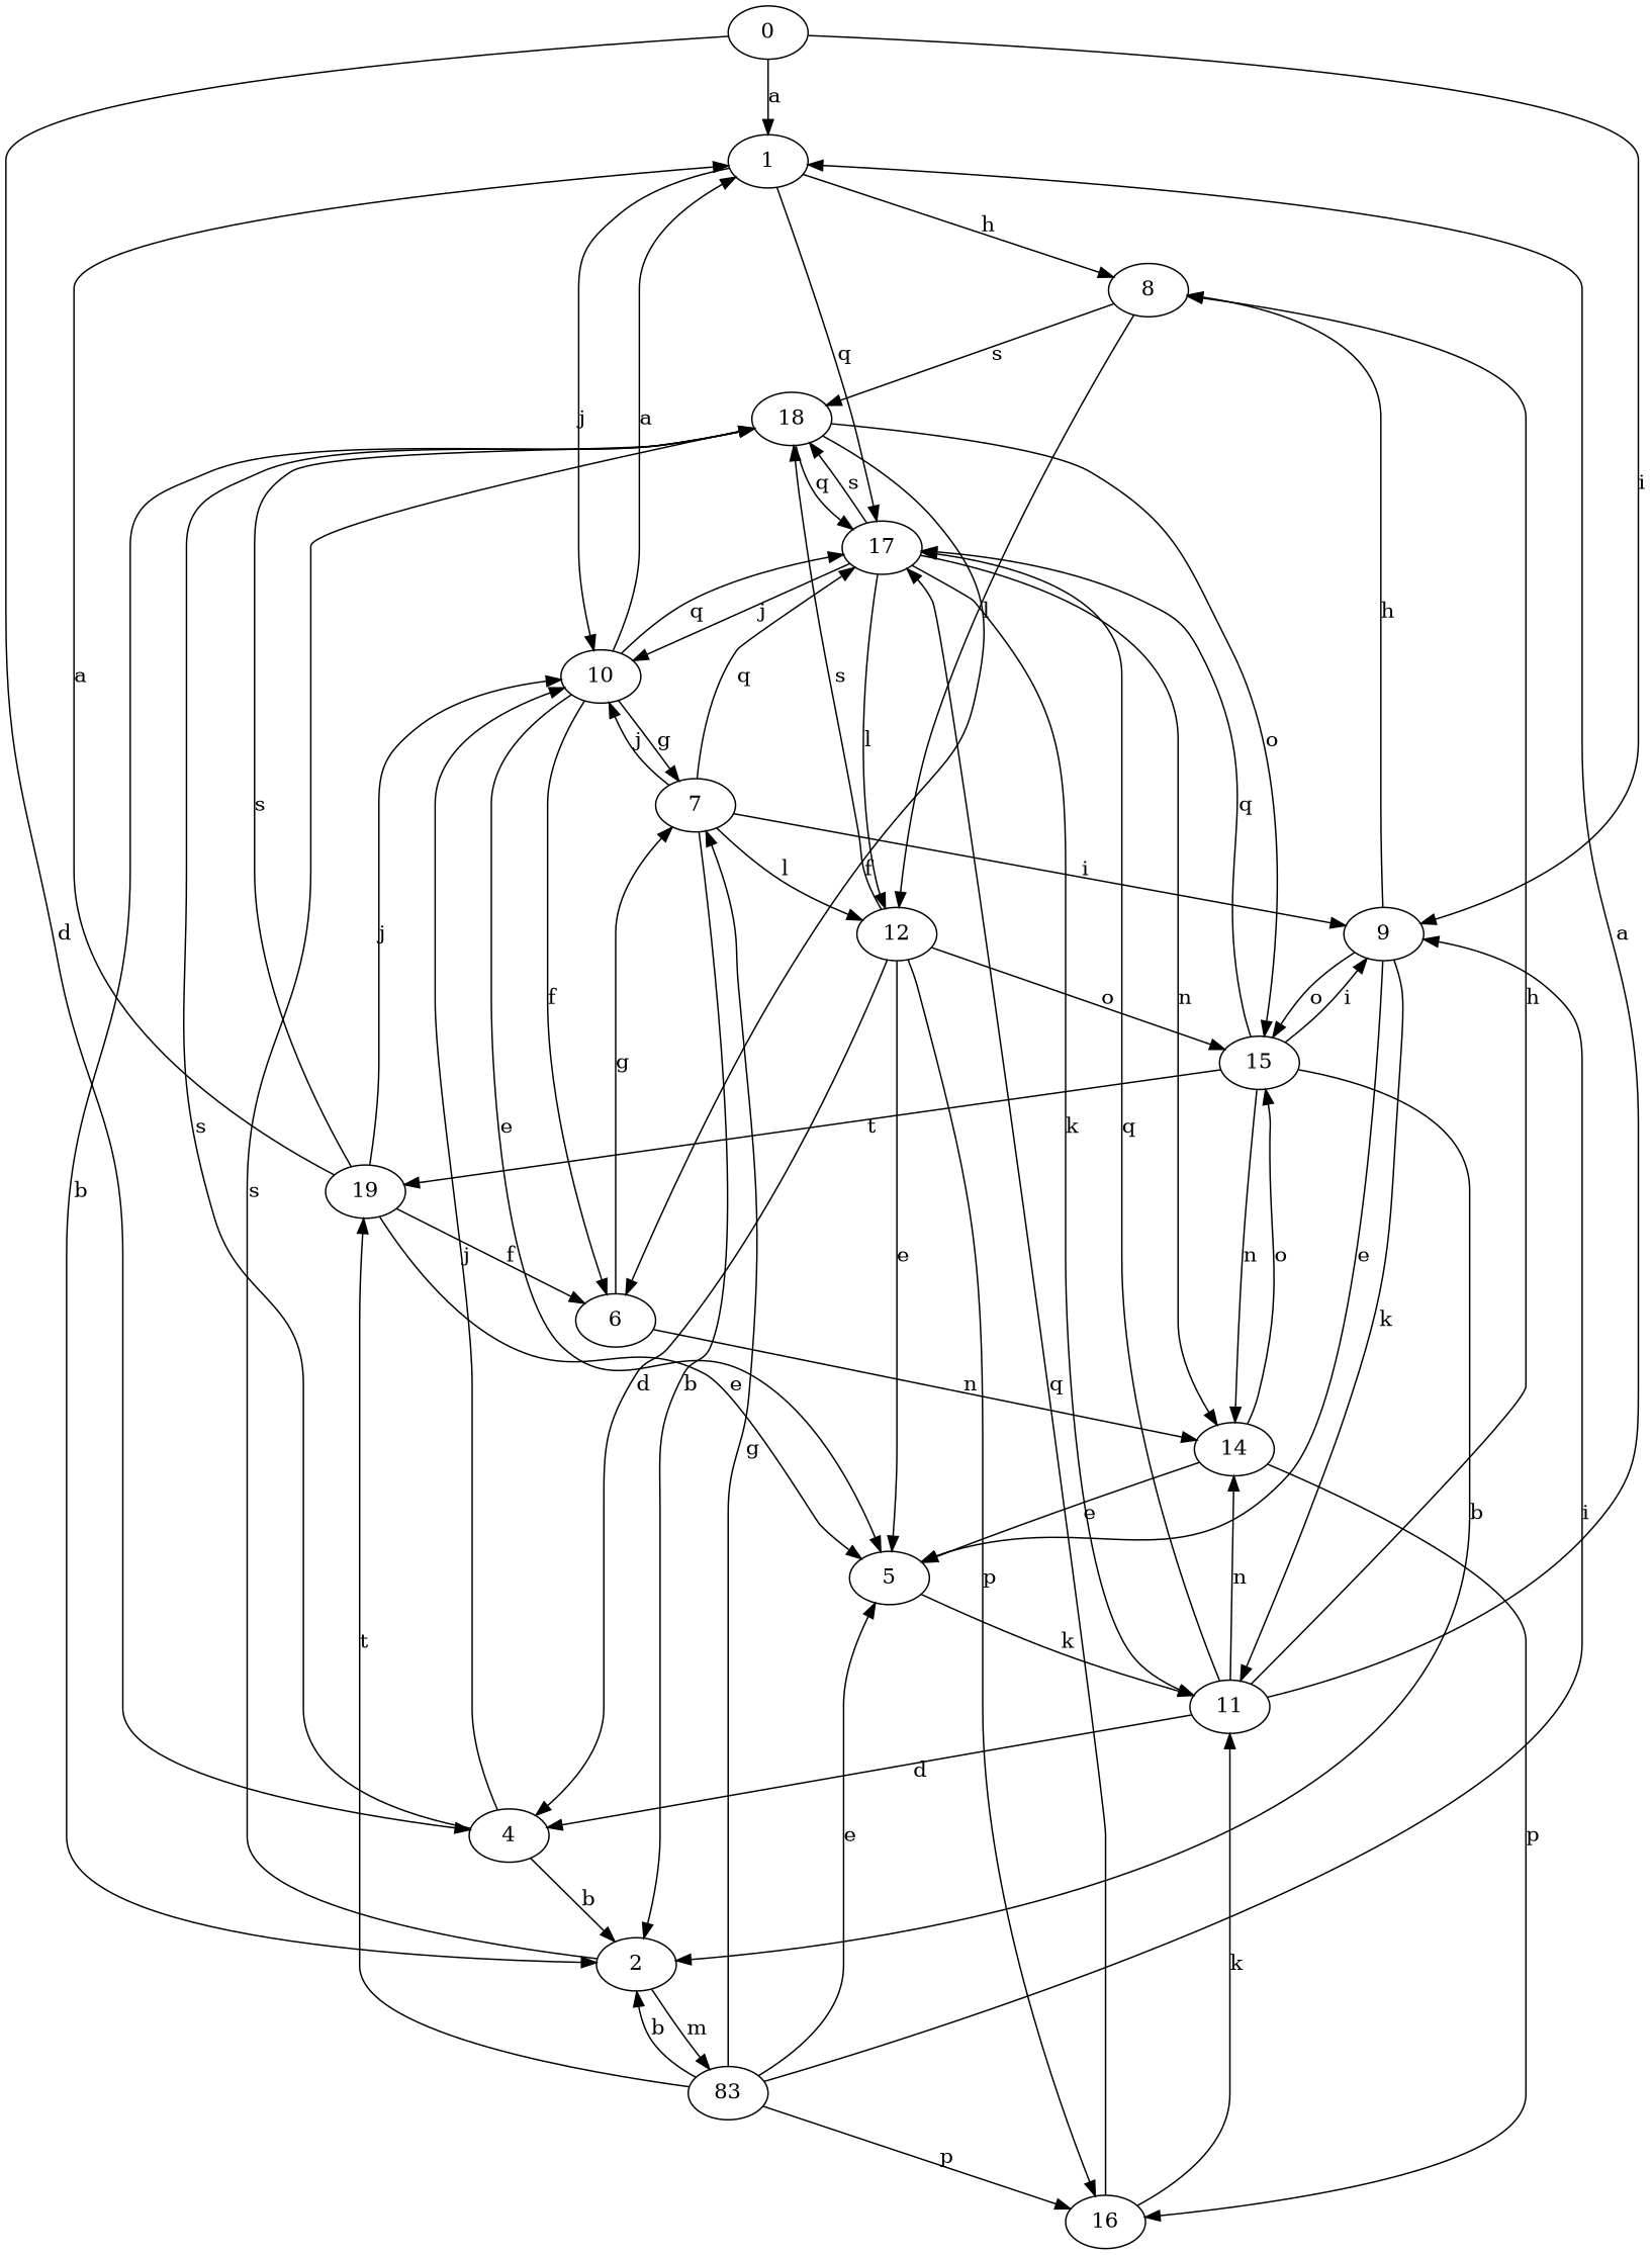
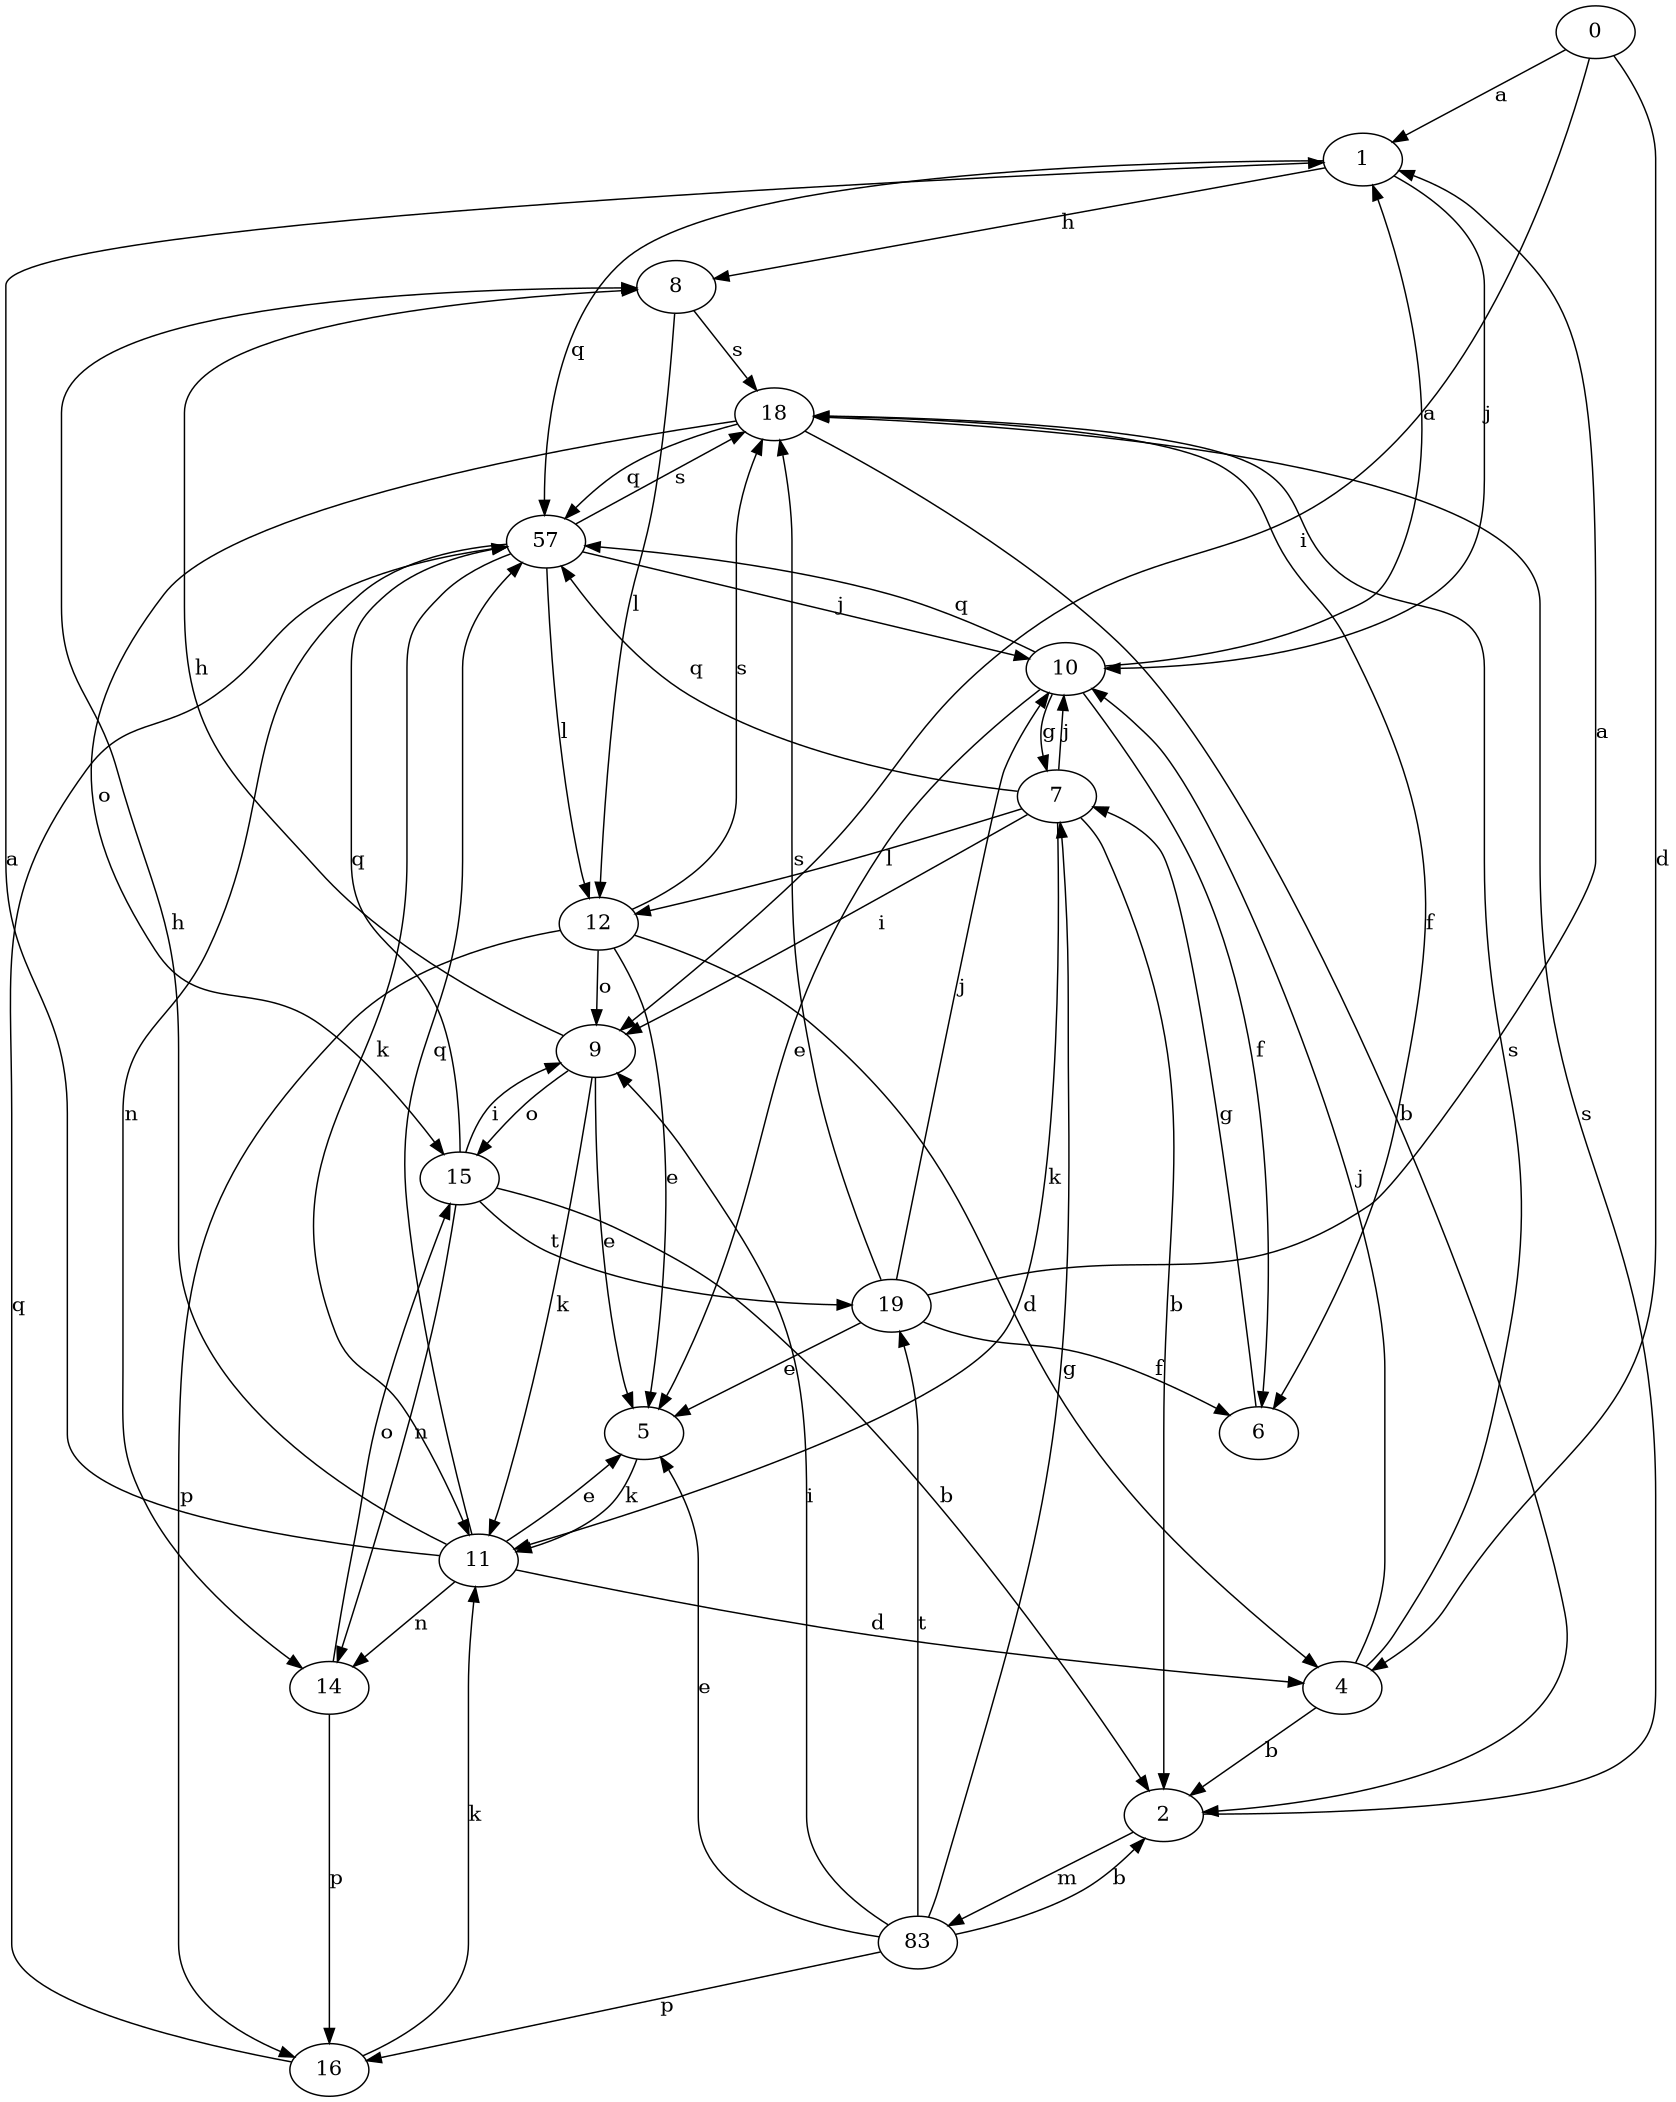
  strict digraph {
    0
    1
    4
    9
    8
    10
-   17
+   17 [label=57]
    2
    18
    5
    11
    15
    12
    6
    7
    14
    n17 [label=83]
    16
    19
    0 -> 1 [label=a]
    0 -> 4 [label=d]
    0 -> 9 [label=i]
    1 -> 8 [label=h]
    1 -> 10 [label=j]
    1 -> 17 [label=q]
    4 -> 10 [label=j]
    4 -> 2 [label=b]
    4 -> 18 [label=s]
    9 -> 8 [label=h]
    9 -> 5 [label=e]
    9 -> 11 [label=k]
    9 -> 15 [label=o]
    8 -> 18 [label=s]
    8 -> 12 [label=l]
    10 -> 1 [label=a]
    10 -> 17 [label=q]
    10 -> 5 [label=e]
    10 -> 6 [label=f]
    10 -> 7 [label=g]
    17 -> 10 [label=j]
    17 -> 18 [label=s]
    17 -> 11 [label=k]
    17 -> 12 [label=l]
    17 -> 14 [label=n]
    2 -> 18 [label=s]
    2 -> n17 [label=m]
    18 -> 17 [label=q]
    18 -> 2 [label=b]
    18 -> 15 [label=o]
    18 -> 6 [label=f]
    5 -> 11 [label=k]
    11 -> 1 [label=a]
    11 -> 4 [label=d]
    11 -> 8 [label=h]
    11 -> 17 [label=q]
-   14 -> 5 [label=e]
+   11 -> 5 [label=e]
    11 -> 14 [label=n]
    15 -> 9 [label=i]
    15 -> 17 [label=q]
    15 -> 2 [label=b]
    15 -> 14 [label=n]
    15 -> 19 [label=t]
    12 -> 4 [label=d]
    12 -> 18 [label=s]
    12 -> 5 [label=e]
-   12 -> 15 [label=o]
+   12 -> 9 [label=o]
    12 -> 16 [label=p]
    6 -> 7 [label=g]
-   6 -> 14 [label=n]
    7 -> 9 [label=i]
    7 -> 10 [label=j]
    7 -> 17 [label=q]
    7 -> 2 [label=b]
+   7 -> 11 [label=k]
    7 -> 12 [label=l]
    14 -> 15 [label=o]
    14 -> 16 [label=p]
    n17 -> 9 [label=i]
    n17 -> 2 [label=b]
    n17 -> 5 [label=e]
    n17 -> 7 [label=g]
    n17 -> 16 [label=p]
    n17 -> 19 [label=t]
    16 -> 17 [label=q]
    16 -> 11 [label=k]
    19 -> 1 [label=a]
    19 -> 10 [label=j]
    19 -> 18 [label=s]
    19 -> 5 [label=e]
    19 -> 6 [label=f]
  }
